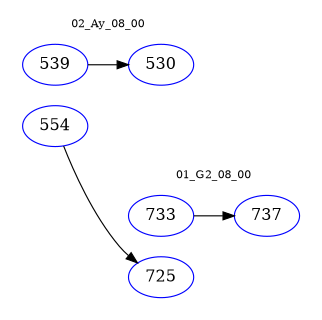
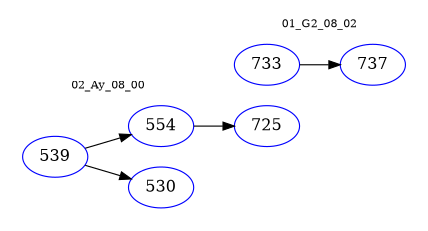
  digraph {
    rankdir=LR
    node [color=blue]
    edge [color=black]
    n1 [label=539]
    n2 [label=530]
    n3 [label=554]
    n4 [label=733]
    n5 [label=725]
    n6 [label=737]
    subgraph cluster_1 {
      color=white
      fontsize=10
      label="02_Ay_08_00"
      n1
      n2
      n3
    }
    subgraph cluster_2 {
      color=white
      fontsize=10
-     label="01_G2_08_00"
+     label="01_G2_08_02"
      n4
      n5
      n6
    }
    n1 -> n2
+   n1 -> n3
    n3 -> n5
    n4 -> n6
  }
